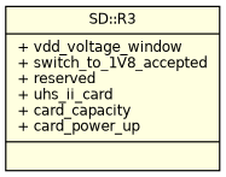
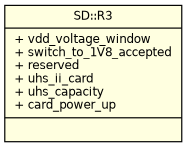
  digraph {
-   n1 [color=black fillcolor=lightyellow fontcolor=black fontname=Helvetica fontsize=10 height=0.2 label="{SD::R3\n|+ vdd_voltage_window\l+ switch_to_1V8_accepted\l+ reserved\l+ uhs_ii_card\l+ card_capacity\l+ card_power_up\l|}" shape=record style=filled width=0.4]
+   n1 [color=black fillcolor=lightyellow fontcolor=black fontname=Helvetica fontsize=10 height=0.2 label="{SD::R3\n|+ vdd_voltage_window\l+ switch_to_1V8_accepted\l+ reserved\l+ uhs_ii_card\l+ uhs_capacity\l+ card_power_up\l|}" shape=record style=filled width=0.4]
  }
